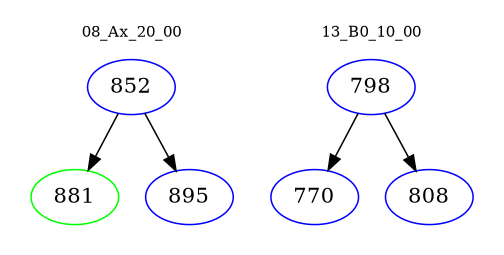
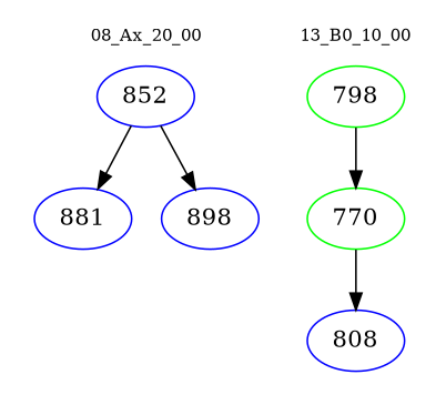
  digraph {
    node [color=blue]
    edge [color=black]
    n1 [label=852]
-   n2 [color=green label=881]
-   n3 [label=895]
-   n4 [label=798]
-   n5 [label=770]
+   n2 [label=881]
+   n3 [label=898]
+   n4 [color=green label=798]
+   n5 [color=green label=770]
    n6 [label=808]
    subgraph cluster_1 {
      color=white
      fontsize=10
      label="08_Ax_20_00"
      n1
      n2
      n3
    }
    subgraph cluster_2 {
      color=white
      fontsize=10
      label="13_B0_10_00"
      n4
      n5
      n6
    }
    n1 -> n2
    n1 -> n3
    n4 -> n5
-   n4 -> n6
+   n5 -> n6
  }
